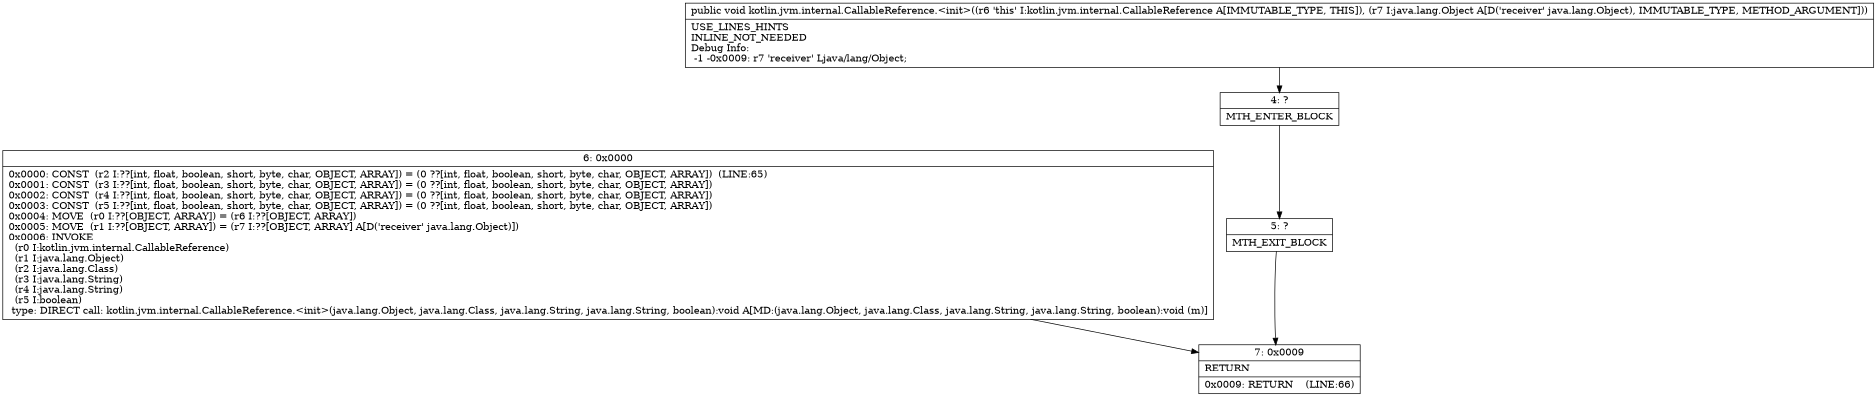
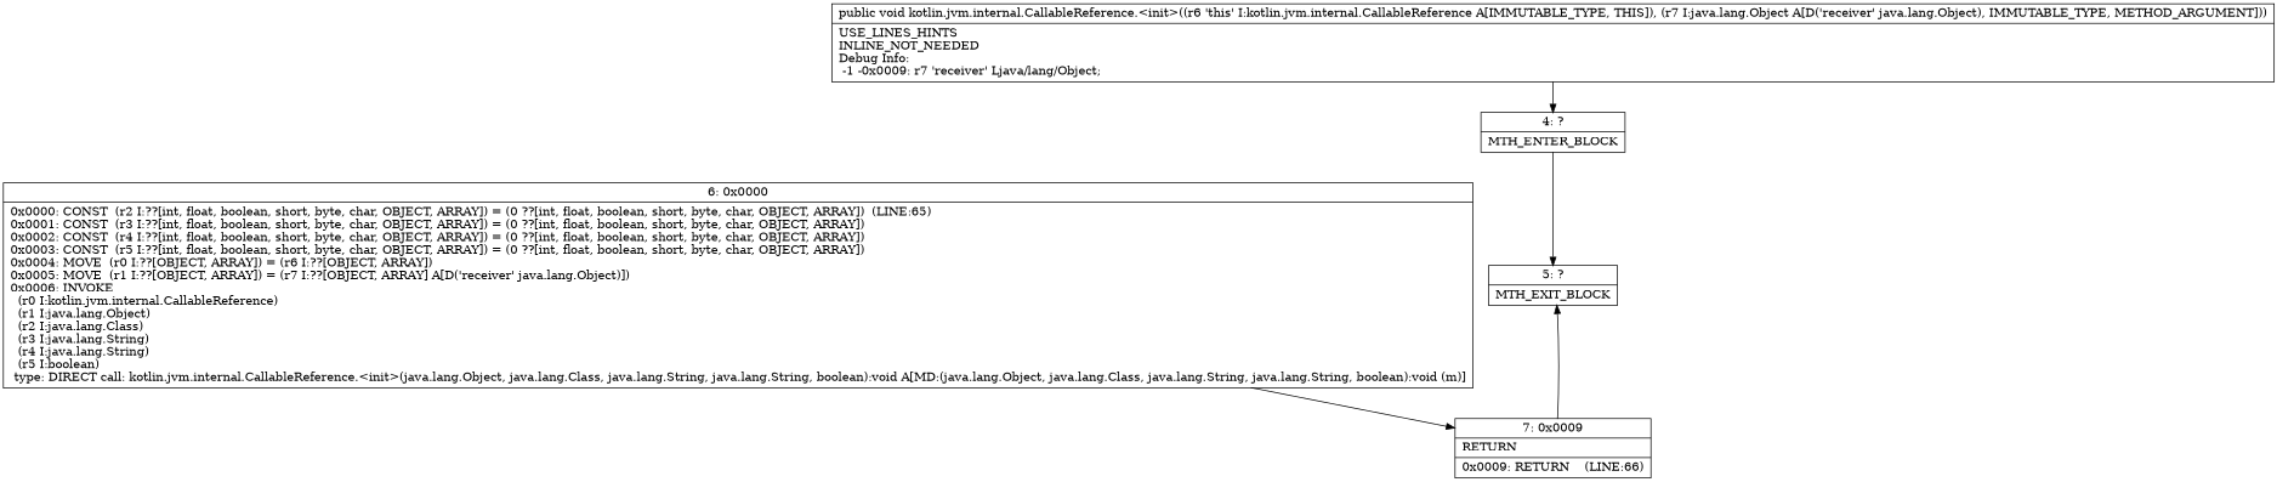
  digraph {
    node [shape=record]
    n1 [label="{4\:\ ?|MTH_ENTER_BLOCK\l}"]
    n2 [label="{5\:\ ?|MTH_EXIT_BLOCK\l}"]
    n3 [label="{6\:\ 0x0000|0x0000: CONST  (r2 I:??[int, float, boolean, short, byte, char, OBJECT, ARRAY]) = (0 ??[int, float, boolean, short, byte, char, OBJECT, ARRAY])  (LINE:65)\l0x0001: CONST  (r3 I:??[int, float, boolean, short, byte, char, OBJECT, ARRAY]) = (0 ??[int, float, boolean, short, byte, char, OBJECT, ARRAY]) \l0x0002: CONST  (r4 I:??[int, float, boolean, short, byte, char, OBJECT, ARRAY]) = (0 ??[int, float, boolean, short, byte, char, OBJECT, ARRAY]) \l0x0003: CONST  (r5 I:??[int, float, boolean, short, byte, char, OBJECT, ARRAY]) = (0 ??[int, float, boolean, short, byte, char, OBJECT, ARRAY]) \l0x0004: MOVE  (r0 I:??[OBJECT, ARRAY]) = (r6 I:??[OBJECT, ARRAY]) \l0x0005: MOVE  (r1 I:??[OBJECT, ARRAY]) = (r7 I:??[OBJECT, ARRAY] A[D('receiver' java.lang.Object)]) \l0x0006: INVOKE  \l  (r0 I:kotlin.jvm.internal.CallableReference)\l  (r1 I:java.lang.Object)\l  (r2 I:java.lang.Class)\l  (r3 I:java.lang.String)\l  (r4 I:java.lang.String)\l  (r5 I:boolean)\l type: DIRECT call: kotlin.jvm.internal.CallableReference.\<init\>(java.lang.Object, java.lang.Class, java.lang.String, java.lang.String, boolean):void A[MD:(java.lang.Object, java.lang.Class, java.lang.String, java.lang.String, boolean):void (m)]\l}"]
    n4 [label="{7\:\ 0x0009|RETURN\l|0x0009: RETURN    (LINE:66)\l}"]
    n5 [label="{public void kotlin.jvm.internal.CallableReference.\<init\>((r6 'this' I:kotlin.jvm.internal.CallableReference A[IMMUTABLE_TYPE, THIS]), (r7 I:java.lang.Object A[D('receiver' java.lang.Object), IMMUTABLE_TYPE, METHOD_ARGUMENT]))  | USE_LINES_HINTS\lINLINE_NOT_NEEDED\lDebug Info:\l  \-1 \-0x0009: r7 'receiver' Ljava\/lang\/Object;\l}"]
    n1 -> n2
    n3 -> n4
-   n2 -> n4
+   n4 -> n2
    n5 -> n1
  }
